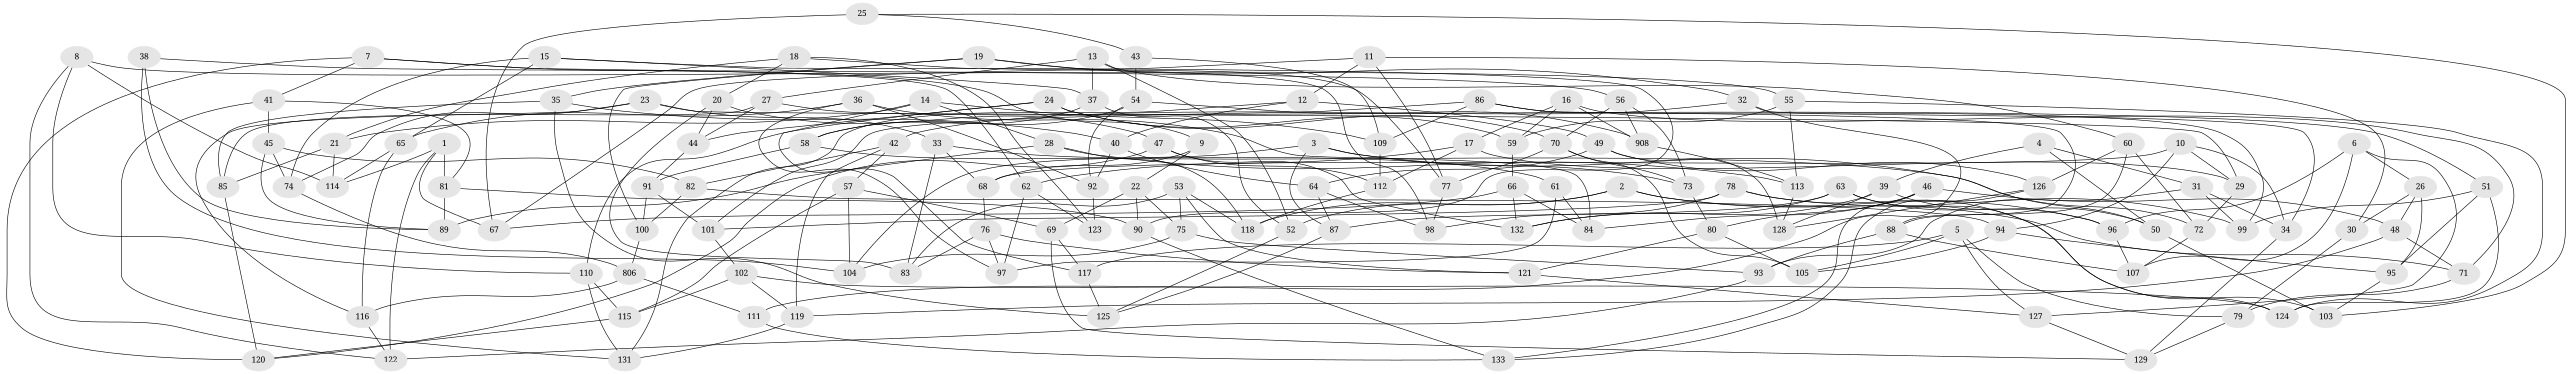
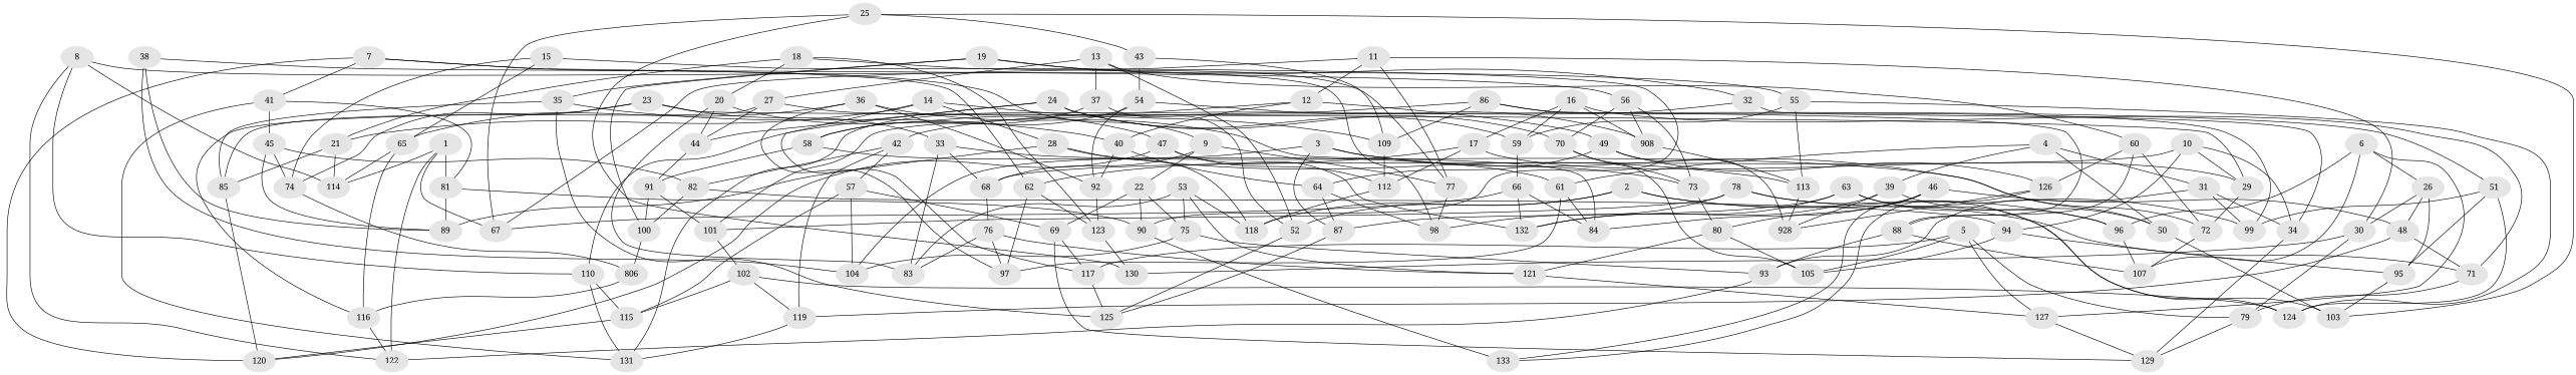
  graph {
    fontname="Noto Serif"
    node [color=gray90 fontname="Noto Serif" style=filled]
    edge [fontname="Noto Serif"]
    1
    67
    81
    114
    122
    90
    89
    2
    52
    71
    96
    118
    125
    79
    107
    3
    50
    73
    87
    104
    103
    80
    4
    31
    39
    61
    34
    93
    99
-   128
+   128 [label=928]
    132
    84
    97
    5
    105
    117
    127
    129
    6
    26
    30
    48
    95
    7
    9
    41
    62
    120
    22
    68
    77
    131
    45
    123
    8
    55
    110
    59
    113
    124
    115
    69
    75
    76
    98
    10
    29
    94
    72
    11
    12
    40
    49
+   130
    92
    64
    126
    13
    27
    37
    60
    44
    85
    51
    58
    88
    14
    21
    28
    109
    112
    15
    65
    74
    116
    n96 [label=806]
    133
    16
    17
    n100 [label=908]
    66
    18
    20
    47
    83
    19
    32
    35
    100
    42
-   111
    91
    23
    33
    24
    70
    25
    43
    54
    119
    57
    82
    36
    38
    56
    101
    46
    121
    53
    63
    78
    102
    86
    1 -- 67
    1 -- 81
    1 -- 114
    1 -- 122
    81 -- 90
    81 -- 89
    90 -- 133
    2 -- 52
    2 -- 71
    2 -- 96
    2 -- 118
    52 -- 125
    71 -- 79
    96 -- 107
    79 -- 129
    3 -- 50
    3 -- 73
    3 -- 87
    3 -- 104
    50 -- 103
    73 -- 80
    87 -- 125
    80 -- 105
    80 -- 121
    4 -- 50
    4 -- 31
    4 -- 39
+   4 -- 61
    31 -- 34
    31 -- 93
    31 -- 99
    39 -- 50
    39 -- 128
    39 -- 132
    61 -- 84
    61 -- 97
    34 -- 129
    93 -- 122
    5 -- 79
    5 -- 105
    5 -- 117
    5 -- 127
    117 -- 125
    127 -- 129
    6 -- 96
    6 -- 107
    6 -- 127
    6 -- 26
    26 -- 30
    26 -- 48
    26 -- 95
    30 -- 79
+   30 -- 130
    48 -- 71
    48 -- 119
    95 -- 103
    7 -- 9
    7 -- 41
    7 -- 62
    7 -- 120
    9 -- 22
    9 -- 68
-   70 -- 77
+   9 -- 77
    41 -- 81
    41 -- 131
    41 -- 45
    62 -- 97
    62 -- 123
    22 -- 90
    22 -- 69
    22 -- 75
    68 -- 76
    77 -- 98
    45 -- 89
    45 -- 74
    45 -- 82
+   123 -- 130
    8 -- 114
    8 -- 122
    8 -- 55
    8 -- 110
    55 -- 59
    55 -- 113
    55 -- 124
    110 -- 131
    110 -- 115
    59 -- 66
    113 -- 128
    115 -- 120
    69 -- 117
    69 -- 129
    75 -- 104
    75 -- 93
    76 -- 97
    76 -- 83
    76 -- 121
    10 -- 34
    10 -- 68
    10 -- 29
    10 -- 94
    29 -- 72
    94 -- 105
    94 -- 95
    72 -- 107
    11 -- 67
    11 -- 30
    11 -- 77
    11 -- 12
    12 -- 131
    12 -- 40
    12 -- 49
    40 -- 92
    40 -- 64
    49 -- 128
    49 -- 64
    49 -- 126
    92 -- 123
    64 -- 87
    64 -- 98
    126 -- 128
    126 -- 133
    13 -- 52
    13 -- 27
    13 -- 37
    13 -- 60
    27 -- 44
    27 -- 85
    27 -- 51
    37 -- 52
    37 -- 58
    60 -- 72
    60 -- 126
    60 -- 88
    44 -- 91
    85 -- 120
    51 -- 99
    51 -- 95
    51 -- 124
    58 -- 61
    58 -- 91
    88 -- 107
    88 -- 93
    14 -- 117
    14 -- 21
    14 -- 28
    14 -- 109
    21 -- 114
    21 -- 85
    28 -- 89
    28 -- 118
    28 -- 113
    109 -- 112
    112 -- 118
    15 -- 90
-   15 -- 37
    15 -- 65
    15 -- 74
    65 -- 114
    65 -- 116
    74 -- n96
    116 -- 122
    n96 -- 116
-   n96 -- 111
    16 -- 71
    16 -- 59
    16 -- 17
    16 -- n100
    17 -- 62
    17 -- 29
    17 -- 112
    n100 -- 113
    66 -- 67
    66 -- 132
    66 -- 84
    18 -- 123
    18 -- 98
    18 -- 21
    18 -- 20
    20 -- 44
    20 -- 47
    20 -- 83
    47 -- 132
    47 -- 120
    47 -- 112
    19 -- 77
    19 -- 32
    19 -- 35
    19 -- 100
    32 -- 34
    32 -- 42
-   32 -- 111
    35 -- 125
    35 -- 40
    35 -- 85
    100 -- n96
    42 -- 119
    42 -- 57
    42 -- 82
-   111 -- 133
    91 -- 100
    91 -- 101
    23 -- 29
    23 -- 74
    23 -- 116
    23 -- 33
    33 -- 68
    33 -- 72
    33 -- 83
    24 -- 110
    24 -- 59
    24 -- 44
    24 -- 70
    70 -- 73
    70 -- 105
    25 -- 67
    25 -- 103
+   25 -- 130
    25 -- 43
    43 -- 109
    43 -- 54
    54 -- 92
    54 -- 58
    54 -- n100
    119 -- 131
    57 -- 104
    57 -- 115
    57 -- 69
    82 -- 94
    82 -- 100
    36 -- 84
    36 -- 97
    36 -- 92
    36 -- 65
    38 -- 89
    38 -- 104
    38 -- 56
    56 -- 73
    56 -- n100
    56 -- 70
    101 -- 102
    46 -- 80
    46 -- 84
    46 -- 48
    46 -- 133
    121 -- 127
    53 -- 118
    53 -- 75
    53 -- 83
    53 -- 121
    63 -- 96
    63 -- 87
    63 -- 132
    63 -- 124
    78 -- 103
    78 -- 99
    78 -- 98
    78 -- 101
    102 -- 124
    102 -- 115
    102 -- 119
    86 -- 99
    86 -- 88
    86 -- 109
    86 -- 101
  }
